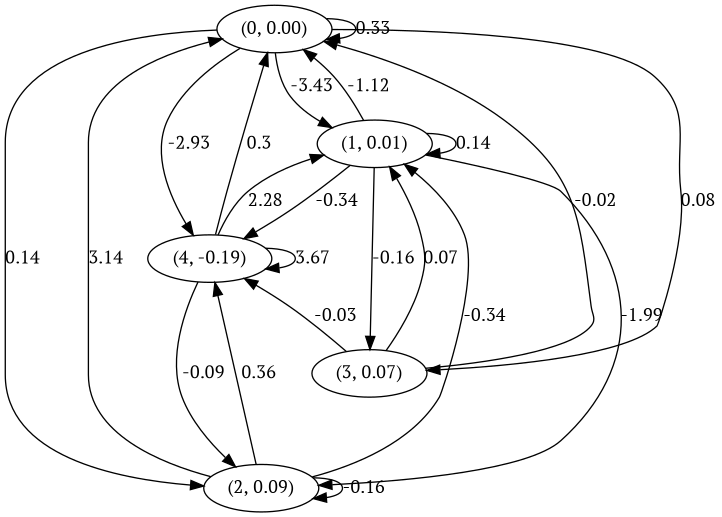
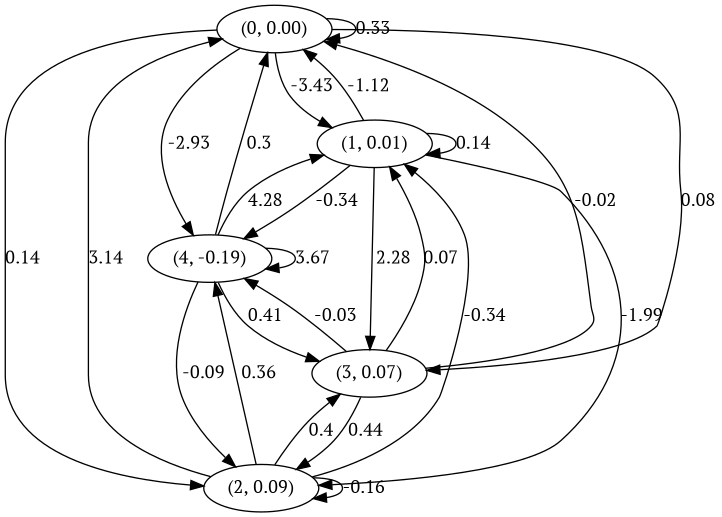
  digraph {
    fontname="PT Serif"
    node [fontname="PT Serif"]
    edge [fontname="PT Serif"]
    n1 [label="(0, 0.00)"]
    n2 [label="(1, 0.01)"]
    n3 [label="(2, 0.09)"]
    n4 [label="(3, 0.07)"]
    n5 [label="(4, -0.19)"]
    n1 -> n1 [label=0.33]
    n1 -> n2 [label=-3.43]
    n1 -> n3 [label=0.14]
    n1 -> n4 [label=0.08]
    n1 -> n5 [label=-2.93]
    n2 -> n1 [label=-1.12]
    n2 -> n2 [label=0.14]
    n2 -> n3 [label=-1.99]
-   n2 -> n4 [label=-0.16]
+   n2 -> n4 [label=2.28]
    n2 -> n5 [label=-0.34]
    n3 -> n1 [label=3.14]
    n3 -> n2 [label=-0.34]
    n3 -> n3 [label=-0.16]
+   n3 -> n4 [label=0.4]
    n3 -> n5 [label=0.36]
    n4 -> n1 [label=-0.02]
    n4 -> n2 [label=0.07]
+   n4 -> n3 [label=0.44]
    n4 -> n5 [label=-0.03]
    n5 -> n1 [label=0.3]
-   n5 -> n2 [label=2.28]
+   n5 -> n2 [label=4.28]
    n5 -> n3 [label=-0.09]
+   n5 -> n4 [label=0.41]
    n5 -> n5 [label=3.67]
  }
